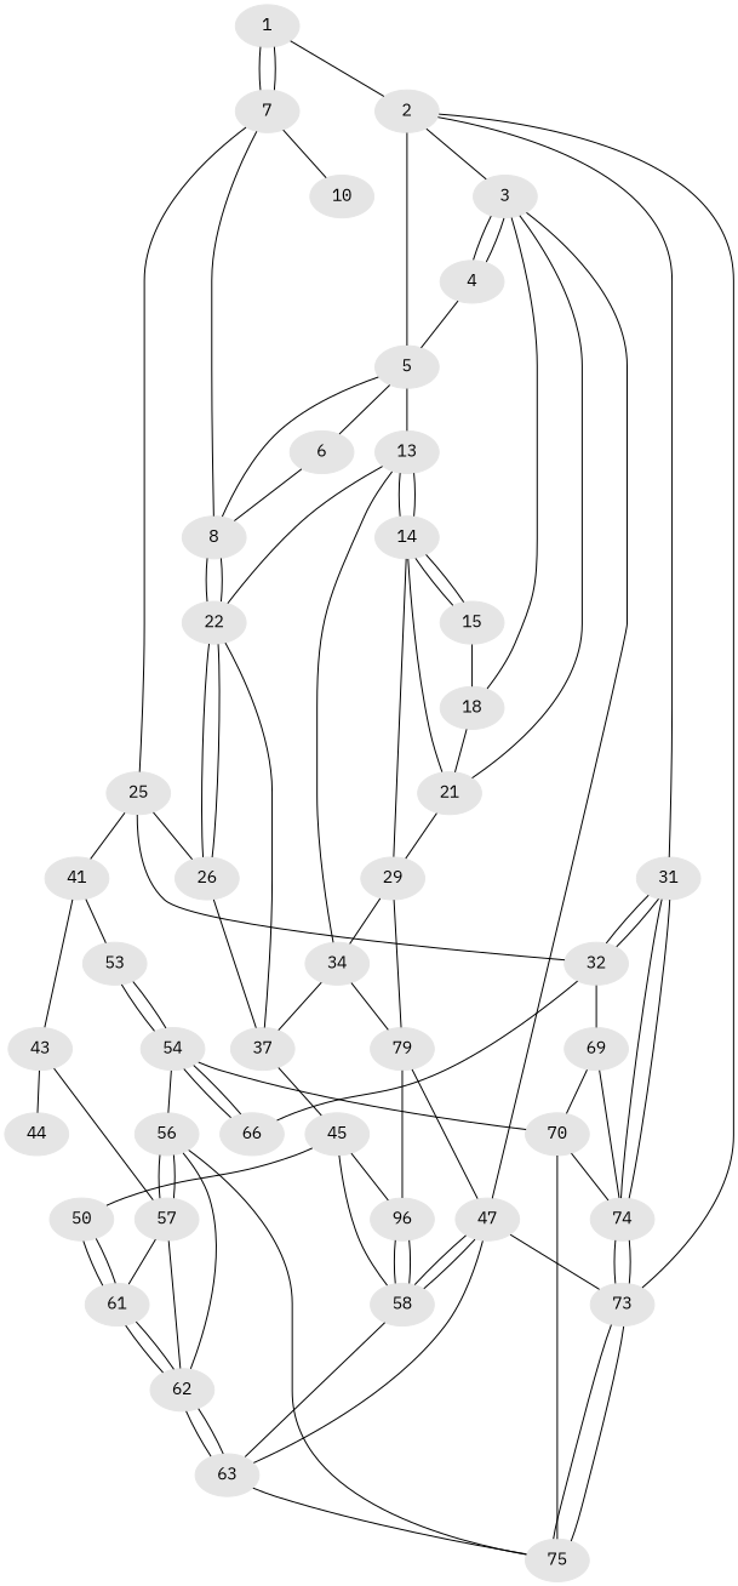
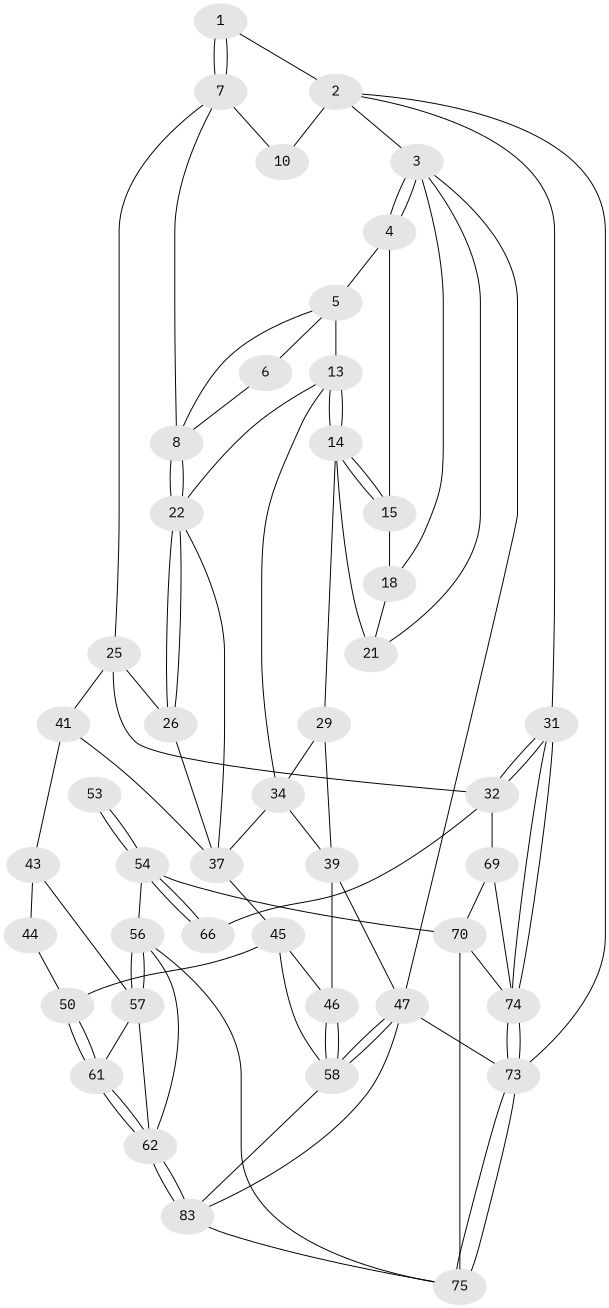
  graph {
    fontname="IBM Plex Mono"
    node [color=gray90 fontname="IBM Plex Mono" style=filled]
    edge [fontname="IBM Plex Mono"]
    2 [super="+27"]
    1
    7 [super="+11"]
    3 [super="+17"]
    10
    31
    73
    8 [super="+9"]
    25 [super="+33"]
    4 [super="+16"]
    18
    21 [super="+28"]
    47 [super="+48"]
    32 [super="+67"]
    n15 [label=74 super="+72"]
    75 [super="+76"]
    5 [super="+12"]
    15 [super="+19"]
    29 [super="+30"]
    58 [super="+59"]
-   63 [super="+77"]
+   63 [super="+77" label=83]
    6
    13 [super="+24"]
    22 [super="+23"]
    14 [super="+20"]
    34 [super="+35"]
    26 [super="+36"]
    41 [super="+42"]
    37 [super="+38"]
-   39 [super="+40" label=79]
+   39 [super="+40"]
    45 [super="+51"]
    66
    69
    43 [super="+52"]
    53 [super="+65"]
    44 [super="+49"]
    50
-   46 [label=96]
+   46
    70 [super="+74"]
    57 [super="+60"]
    54 [super="+55"]
    61
    62 [super="+64"]
    56 [super="+68"]
    2 -- 3
-   2 -- 5 [weight=2]
+   2 -- 10 [weight=2]
    2 -- 31
    2 -- 73
    1 -- 2
    1 -- 7
    1 -- 7
    7 -- 10
    7 -- 8
    7 -- 25
    3 -- 4
    3 -- 4
    3 -- 18
    3 -- 21
    3 -- 47
    31 -- 32
    31 -- 32
    31 -- n15
    31 -- n15
    73 -- 75
    73 -- 75
    8 -- 22
    8 -- 22
    25 -- 32
    25 -- 26
    25 -- 41
    4 -- 5
+   4 -- 15 [weight=2]
    18 -- 21
-   21 -- 29
    47 -- 73
    47 -- 58
    47 -- 58
    47 -- 63
    32 -- 66
    32 -- 69
    n15 -- 73
    n15 -- 73
    5 -- 8
    5 -- 6
    5 -- 13
    15 -- 18
    29 -- 34
    29 -- 39
    58 -- 63
    63 -- 75
    6 -- 8
    13 -- 22
    13 -- 14
    13 -- 14
    13 -- 34
    22 -- 26
    22 -- 26
    22 -- 37
    14 -- 21
    14 -- 15
    14 -- 15
    14 -- 29
    34 -- 37
    34 -- 39
    26 -- 37
    41 -- 43
-   41 -- 53 [weight=2]
+   41 -- 37 [weight=2]
    37 -- 45
    39 -- 47
    39 -- 46
    45 -- 58
    45 -- 50
    45 -- 46
    69 -- n15
    69 -- 70
    43 -- 44 [weight=2]
    43 -- 57
    53 -- 54
    53 -- 54
+   44 -- 50
    50 -- 61
    50 -- 61
    46 -- 58
    46 -- 58
    70 -- n15
    70 -- 75
    57 -- 61
    57 -- 62
    54 -- 66
    54 -- 66
    54 -- 70
    54 -- 56
    61 -- 62
    61 -- 62
    62 -- 63
    62 -- 63
    56 -- 75
    56 -- 57
    56 -- 57
    56 -- 62
  }
